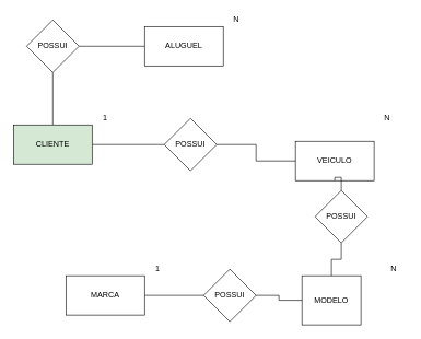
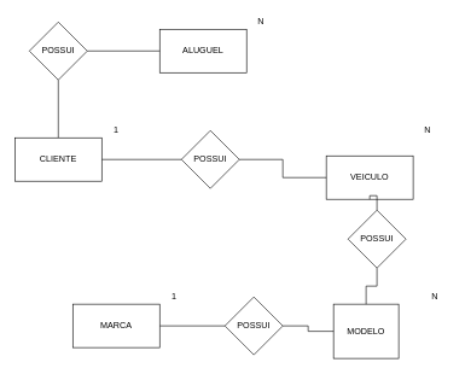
  <mxCell id="0" />
  <mxCell id="1" parent="0" />
  <mxCell id="2" value="VEICULO" style="rounded=0;whiteSpace=wrap;html=1;" vertex="1" parent="1"><mxGeometry x="450" y="215" width="120" height="60" as="geometry" /></mxCell>
  <mxCell id="3" style="edgeStyle=orthogonalEdgeStyle;rounded=0;orthogonalLoop=1;jettySize=auto;html=1;exitX=1;exitY=0.5;exitDx=0;exitDy=0;endArrow=none;endFill=0;" edge="1" parent="1" source="5" target="11"><mxGeometry relative="1" as="geometry" /></mxCell>
  <mxCell id="4" style="edgeStyle=orthogonalEdgeStyle;rounded=0;orthogonalLoop=1;jettySize=auto;html=1;exitX=0.5;exitY=0;exitDx=0;exitDy=0;entryX=0.5;entryY=1;entryDx=0;entryDy=0;endArrow=none;endFill=0;" edge="1" parent="1" source="5" target="15"><mxGeometry relative="1" as="geometry" /></mxCell>
- <mxCell id="5" value="CLIENTE" style="rounded=0;whiteSpace=wrap;html=1;fillColor=#d5e8d4;" vertex="1" parent="1"><mxGeometry x="20" y="190" width="120" height="60" as="geometry" /></mxCell>
+ <mxCell id="5" value="CLIENTE" style="rounded=0;whiteSpace=wrap;html=1;" vertex="1" parent="1"><mxGeometry x="20" y="190" width="120" height="60" as="geometry" /></mxCell>
  <mxCell id="6" value="ALUGUEL" style="rounded=0;whiteSpace=wrap;html=1;" vertex="1" parent="1"><mxGeometry x="220" y="40" width="120" height="60" as="geometry" /></mxCell>
  <mxCell id="7" value="MODELO" style="rounded=0;whiteSpace=wrap;html=1;" vertex="1" parent="1"><mxGeometry x="460" y="420" width="90" height="75" as="geometry" /></mxCell>
  <mxCell id="8" style="edgeStyle=orthogonalEdgeStyle;rounded=0;orthogonalLoop=1;jettySize=auto;html=1;endArrow=none;endFill=0;" edge="1" parent="1" source="9" target="22"><mxGeometry relative="1" as="geometry" /></mxCell>
  <mxCell id="9" value="MARCA" style="rounded=0;whiteSpace=wrap;html=1;" vertex="1" parent="1"><mxGeometry x="100" y="420" width="120" height="60" as="geometry" /></mxCell>
  <mxCell id="10" style="edgeStyle=orthogonalEdgeStyle;rounded=0;orthogonalLoop=1;jettySize=auto;html=1;exitX=1;exitY=0.5;exitDx=0;exitDy=0;endArrow=none;endFill=0;" edge="1" parent="1" source="11" target="2"><mxGeometry relative="1" as="geometry" /></mxCell>
  <mxCell id="11" value="POSSUI" style="rhombus;whiteSpace=wrap;html=1;" vertex="1" parent="1"><mxGeometry x="250" y="180" width="80" height="80" as="geometry" /></mxCell>
  <mxCell id="12" value="1" style="text;html=1;strokeColor=none;fillColor=none;align=center;verticalAlign=middle;whiteSpace=wrap;rounded=0;" vertex="1" parent="1"><mxGeometry x="140" y="170" width="40" height="20" as="geometry" /></mxCell>
  <mxCell id="13" value="N" style="text;html=1;strokeColor=none;fillColor=none;align=center;verticalAlign=middle;whiteSpace=wrap;rounded=0;" vertex="1" parent="1"><mxGeometry x="570" y="170" width="40" height="20" as="geometry" /></mxCell>
  <mxCell id="14" style="edgeStyle=orthogonalEdgeStyle;rounded=0;orthogonalLoop=1;jettySize=auto;html=1;exitX=1;exitY=0.5;exitDx=0;exitDy=0;endArrow=none;endFill=0;" edge="1" parent="1" source="15" target="6"><mxGeometry relative="1" as="geometry" /></mxCell>
  <mxCell id="15" value="POSSUI" style="rhombus;whiteSpace=wrap;html=1;" vertex="1" parent="1"><mxGeometry x="40" y="30" width="80" height="80" as="geometry" /></mxCell>
  <mxCell id="16" value="N" style="text;html=1;strokeColor=none;fillColor=none;align=center;verticalAlign=middle;whiteSpace=wrap;rounded=0;" vertex="1" parent="1"><mxGeometry x="340" y="20" width="40" height="20" as="geometry" /></mxCell>
  <mxCell id="17" style="edgeStyle=orthogonalEdgeStyle;rounded=0;orthogonalLoop=1;jettySize=auto;html=1;exitX=0.5;exitY=1;exitDx=0;exitDy=0;entryX=0.5;entryY=0;entryDx=0;entryDy=0;endArrow=none;endFill=0;" edge="1" parent="1" source="19" target="7"><mxGeometry relative="1" as="geometry" /></mxCell>
  <mxCell id="18" style="edgeStyle=orthogonalEdgeStyle;rounded=0;orthogonalLoop=1;jettySize=auto;html=1;exitX=0.5;exitY=0;exitDx=0;exitDy=0;endArrow=none;endFill=0;" edge="1" parent="1" source="19" target="2"><mxGeometry relative="1" as="geometry" /></mxCell>
  <mxCell id="19" value="POSSUI" style="rhombus;whiteSpace=wrap;html=1;" vertex="1" parent="1"><mxGeometry x="480" y="290" width="80" height="80" as="geometry" /></mxCell>
  <mxCell id="20" value="N" style="text;html=1;strokeColor=none;fillColor=none;align=center;verticalAlign=middle;whiteSpace=wrap;rounded=0;" vertex="1" parent="1"><mxGeometry x="580" y="400" width="40" height="20" as="geometry" /></mxCell>
  <mxCell id="21" style="edgeStyle=orthogonalEdgeStyle;rounded=0;orthogonalLoop=1;jettySize=auto;html=1;endArrow=none;endFill=0;" edge="1" parent="1" source="22" target="7"><mxGeometry relative="1" as="geometry" /></mxCell>
  <mxCell id="22" value="POSSUI" style="rhombus;whiteSpace=wrap;html=1;" vertex="1" parent="1"><mxGeometry x="310" y="410" width="80" height="80" as="geometry" /></mxCell>
  <mxCell id="23" value="1" style="text;html=1;strokeColor=none;fillColor=none;align=center;verticalAlign=middle;whiteSpace=wrap;rounded=0;" vertex="1" parent="1"><mxGeometry x="220" y="400" width="40" height="20" as="geometry" /></mxCell>
